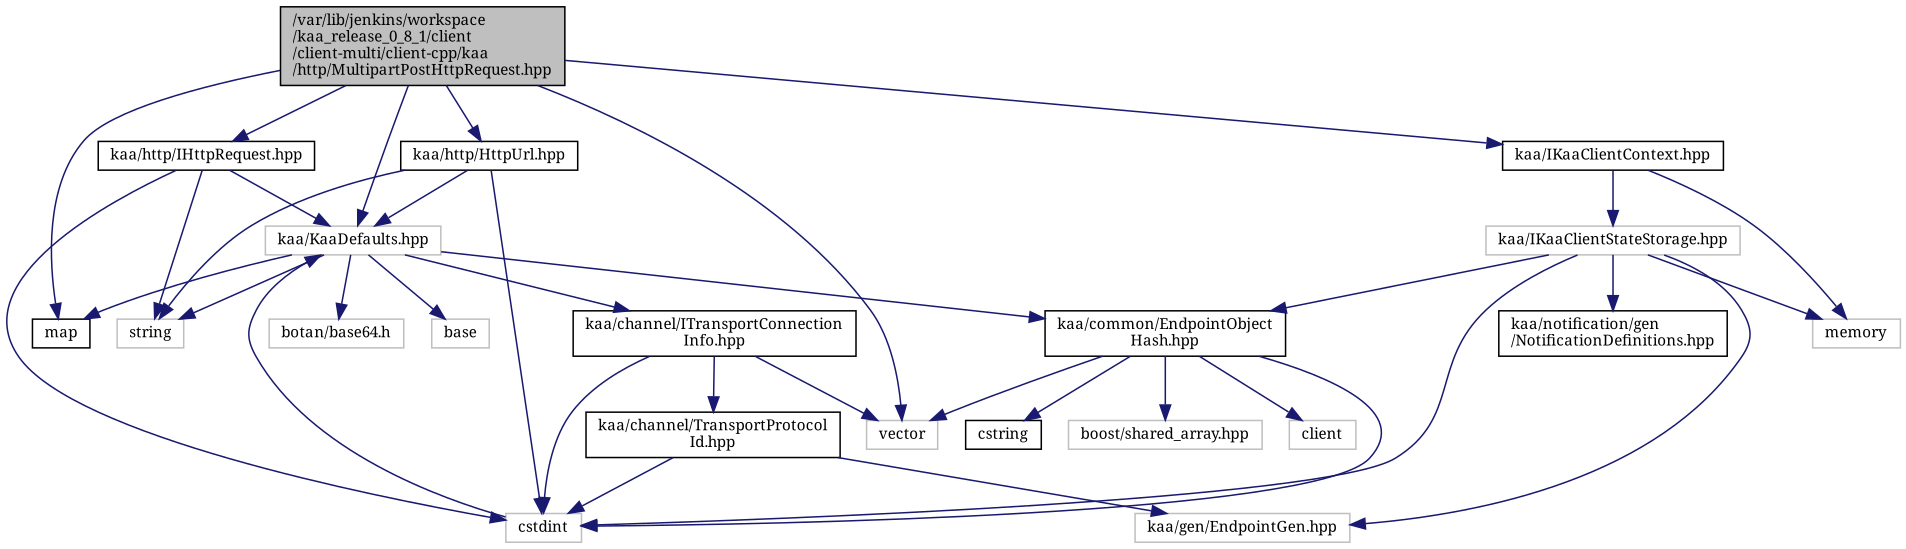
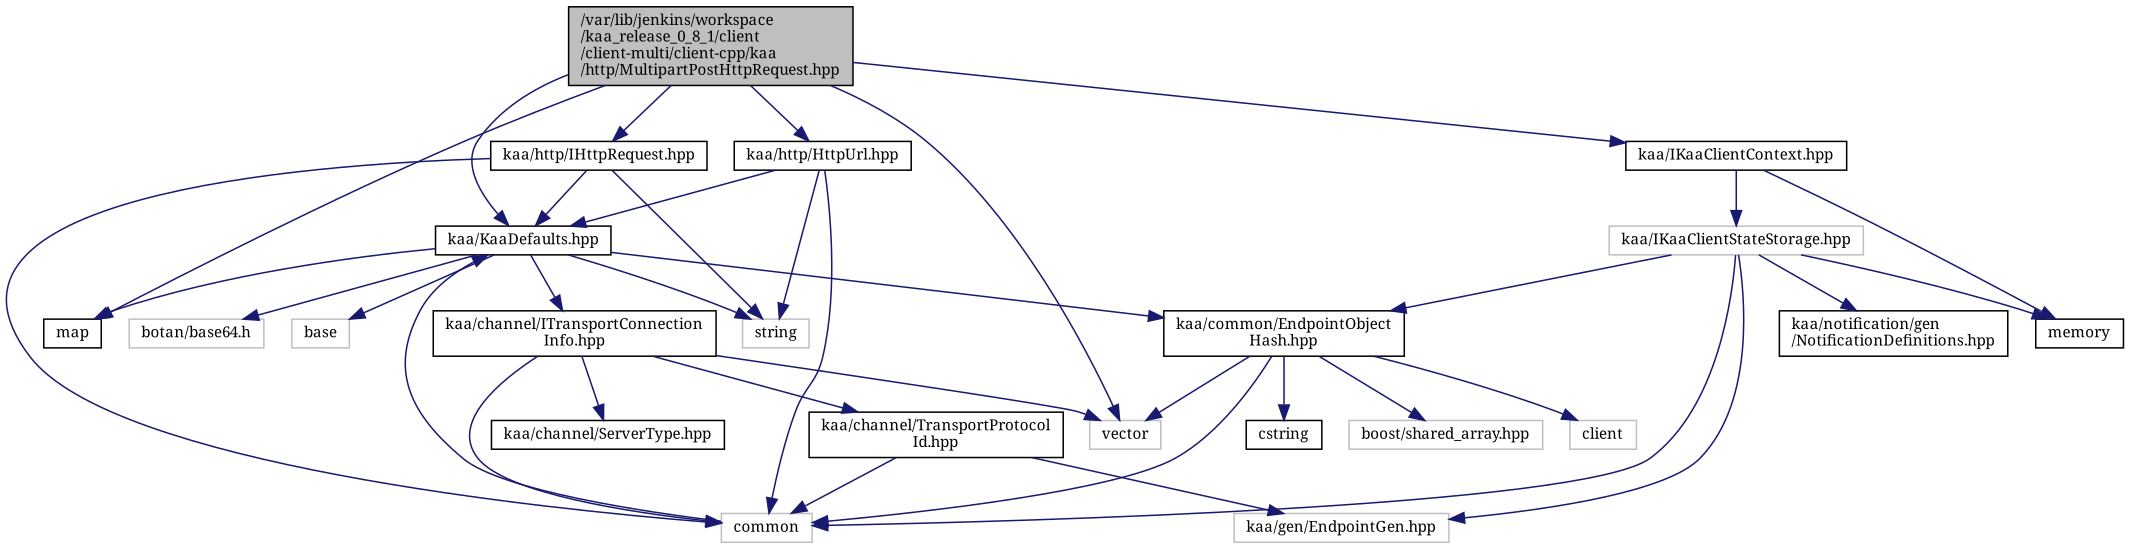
  digraph {
    fontname="Noto Serif"
    node [color=black fontname="Noto Serif" fontsize=10 shape=record]
    edge [color=midnightblue fontname="Noto Serif" fontsize=10 labelfontname=FreeSans labelfontsize=10 style=solid]
    n1 [fillcolor=grey75 fontcolor=black height=0.2 label="/var/lib/jenkins/workspace\l/kaa_release_0_8_1/client\l/client-multi/client-cpp/kaa\l/http/MultipartPostHttpRequest.hpp" style=filled width=0.4]
-   n2 [color=grey75 height=0.2 label="kaa/KaaDefaults.hpp" width=0.4]
+   n2 [height=0.2 label="kaa/KaaDefaults.hpp" width=0.4]
    n3 [height=0.2 label=map width=0.4]
    n4 [color=grey75 height=0.2 label=vector width=0.4]
    n5 [height=0.2 label="kaa/http/IHttpRequest.hpp" width=0.4]
    n6 [height=0.2 label="kaa/http/HttpUrl.hpp" width=0.4]
    n7 [height=0.2 label="kaa/IKaaClientContext.hpp" width=0.4]
    n8 [color=grey75 height=0.2 label=base width=0.4]
    n9 [color=grey75 height=0.2 label=string width=0.4]
    n10 [color=grey75 height=0.2 label="botan/base64.h" width=0.4]
    n11 [height=0.2 label="kaa/common/EndpointObject\lHash.hpp" width=0.4]
    n12 [height=0.2 label="kaa/channel/ITransportConnection\lInfo.hpp" width=0.4]
-   n13 [color=grey75 height=0.2 label=cstdint width=0.4]
-   n14 [color=grey75 height=0.2 label=memory width=0.4]
+   n13 [color=grey75 height=0.2 label=common width=0.4]
+   n14 [height=0.2 label=memory width=0.4]
    n15 [color=grey75 height=0.2 label="kaa/IKaaClientStateStorage.hpp" width=0.4]
    n16 [color=grey75 height=0.2 label=client width=0.4]
    n17 [height=0.2 label=cstring width=0.4]
    n18 [color=grey75 height=0.2 label="boost/shared_array.hpp" width=0.4]
+   n19 [height=0.2 label="kaa/channel/ServerType.hpp" width=0.4]
    n20 [height=0.2 label="kaa/channel/TransportProtocol\lId.hpp" width=0.4]
    n21 [color=grey75 height=0.2 label="kaa/gen/EndpointGen.hpp" width=0.4]
    n22 [height=0.2 label="kaa/notification/gen\l/NotificationDefinitions.hpp" width=0.4]
    n1 -> n2
    n1 -> n3
    n1 -> n4
    n1 -> n5
    n1 -> n6
    n1 -> n7
    n2 -> n3
    n2 -> n8
    n2 -> n9
    n2 -> n10
    n2 -> n11
    n2 -> n12
    n5 -> n2
    n5 -> n9
    n5 -> n13
    n6 -> n2
    n6 -> n9
    n6 -> n13
    n7 -> n14
    n7 -> n15
    n11 -> n4
    n11 -> n13
    n11 -> n16
    n11 -> n17
    n11 -> n18
    n12 -> n4
    n12 -> n13
+   n12 -> n19
    n12 -> n20
    n13 -> n2
    n15 -> n11
    n15 -> n13
    n15 -> n14
    n15 -> n21
    n15 -> n22
    n20 -> n13
    n20 -> n21
  }
